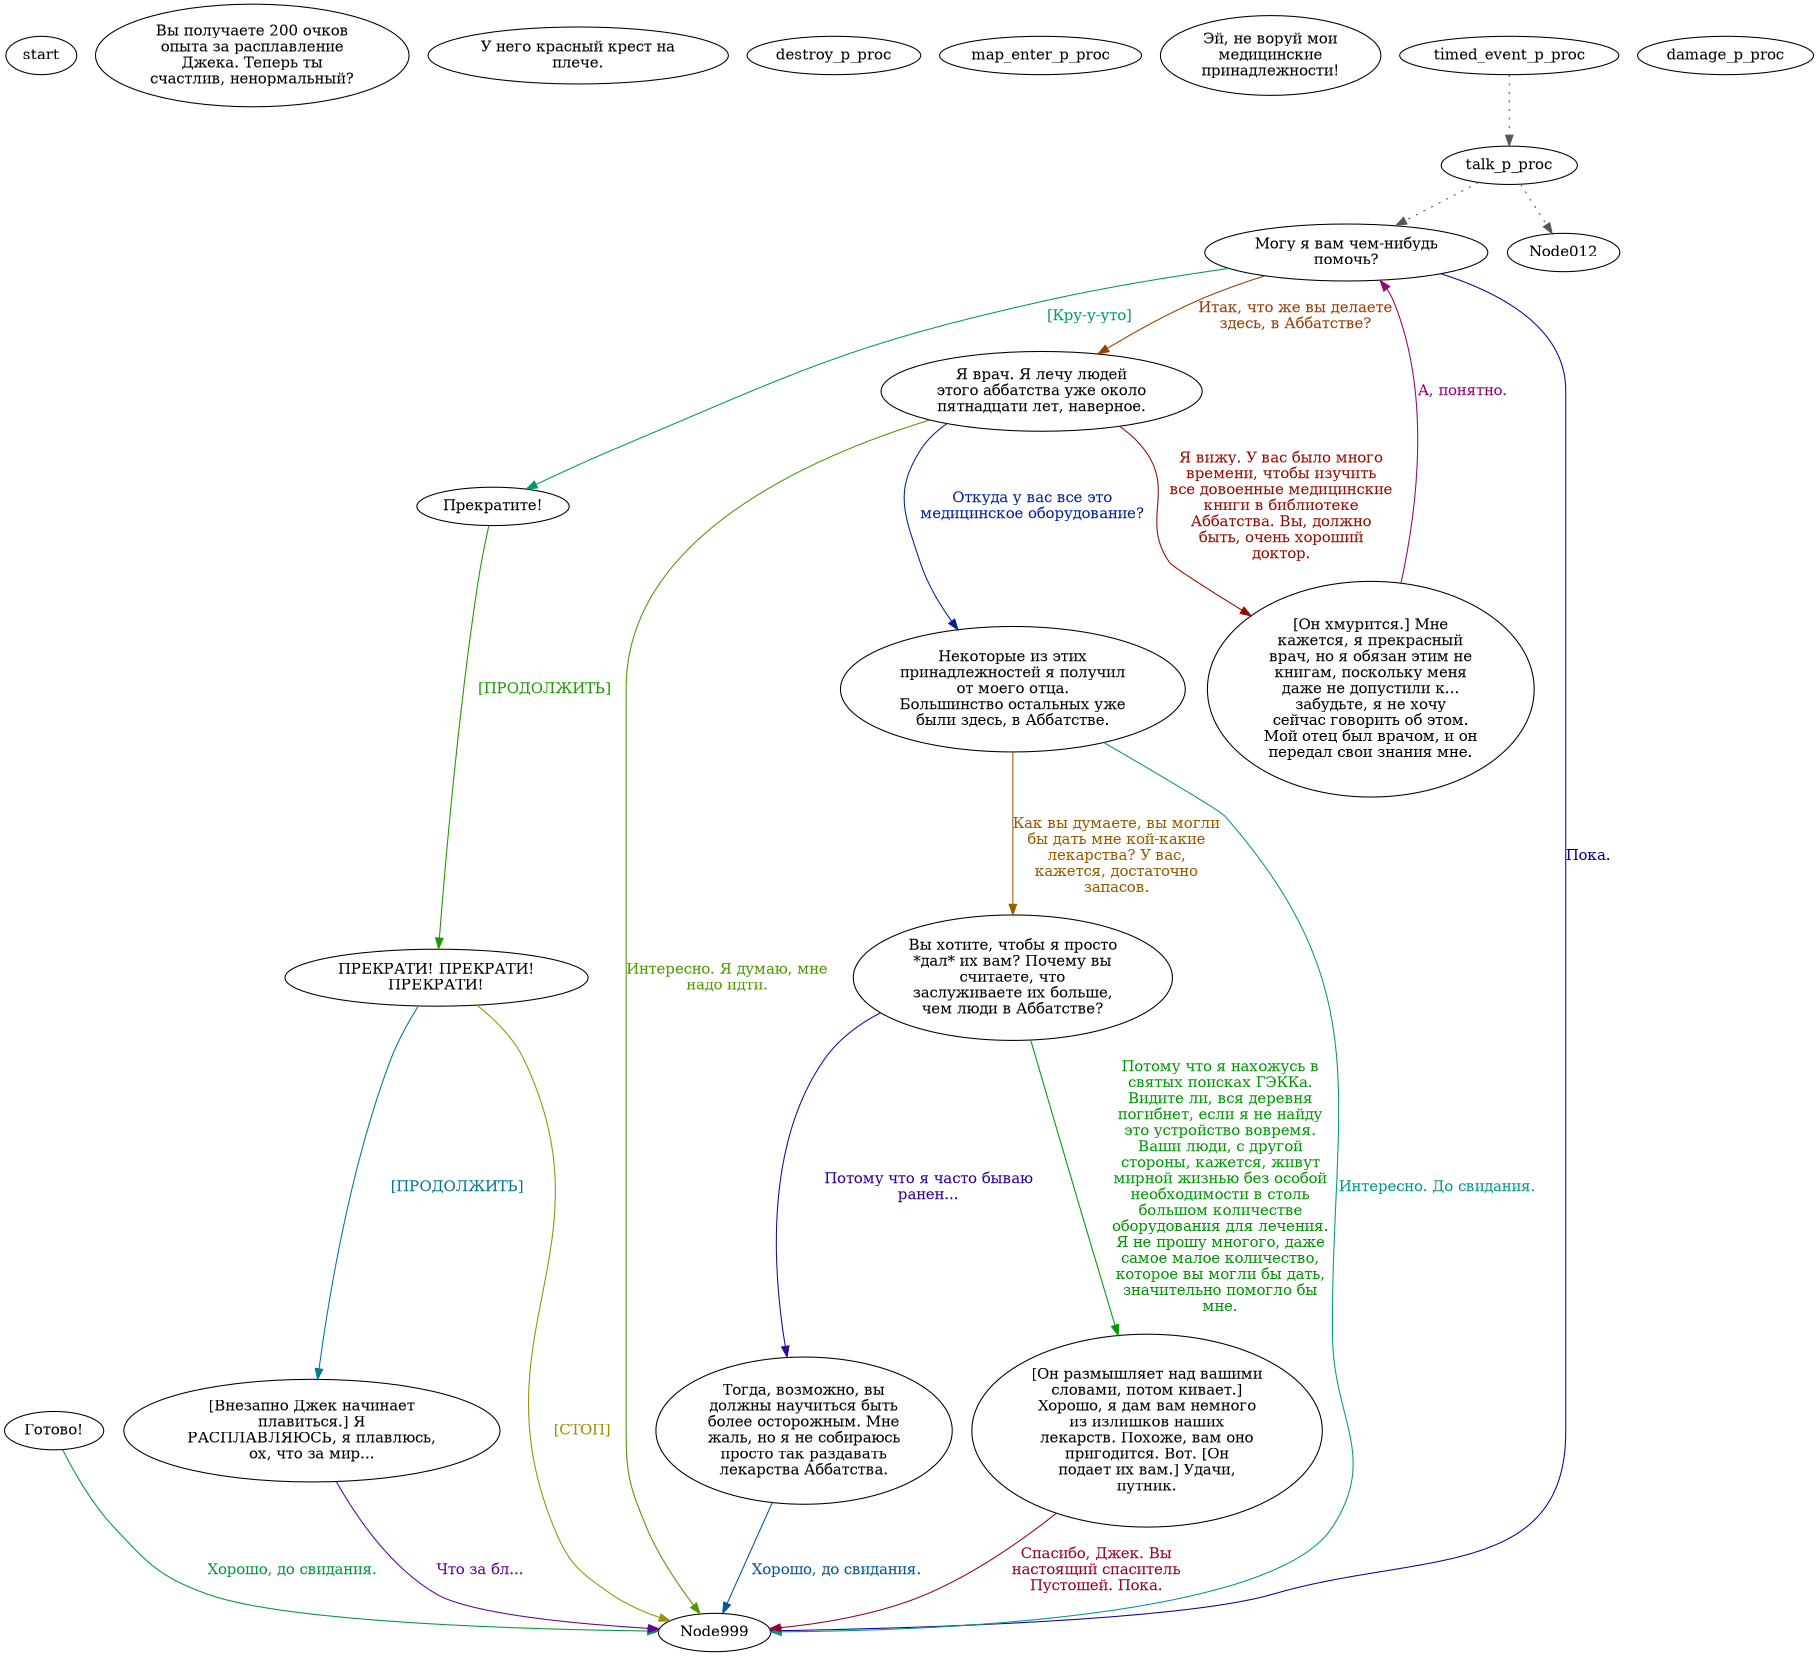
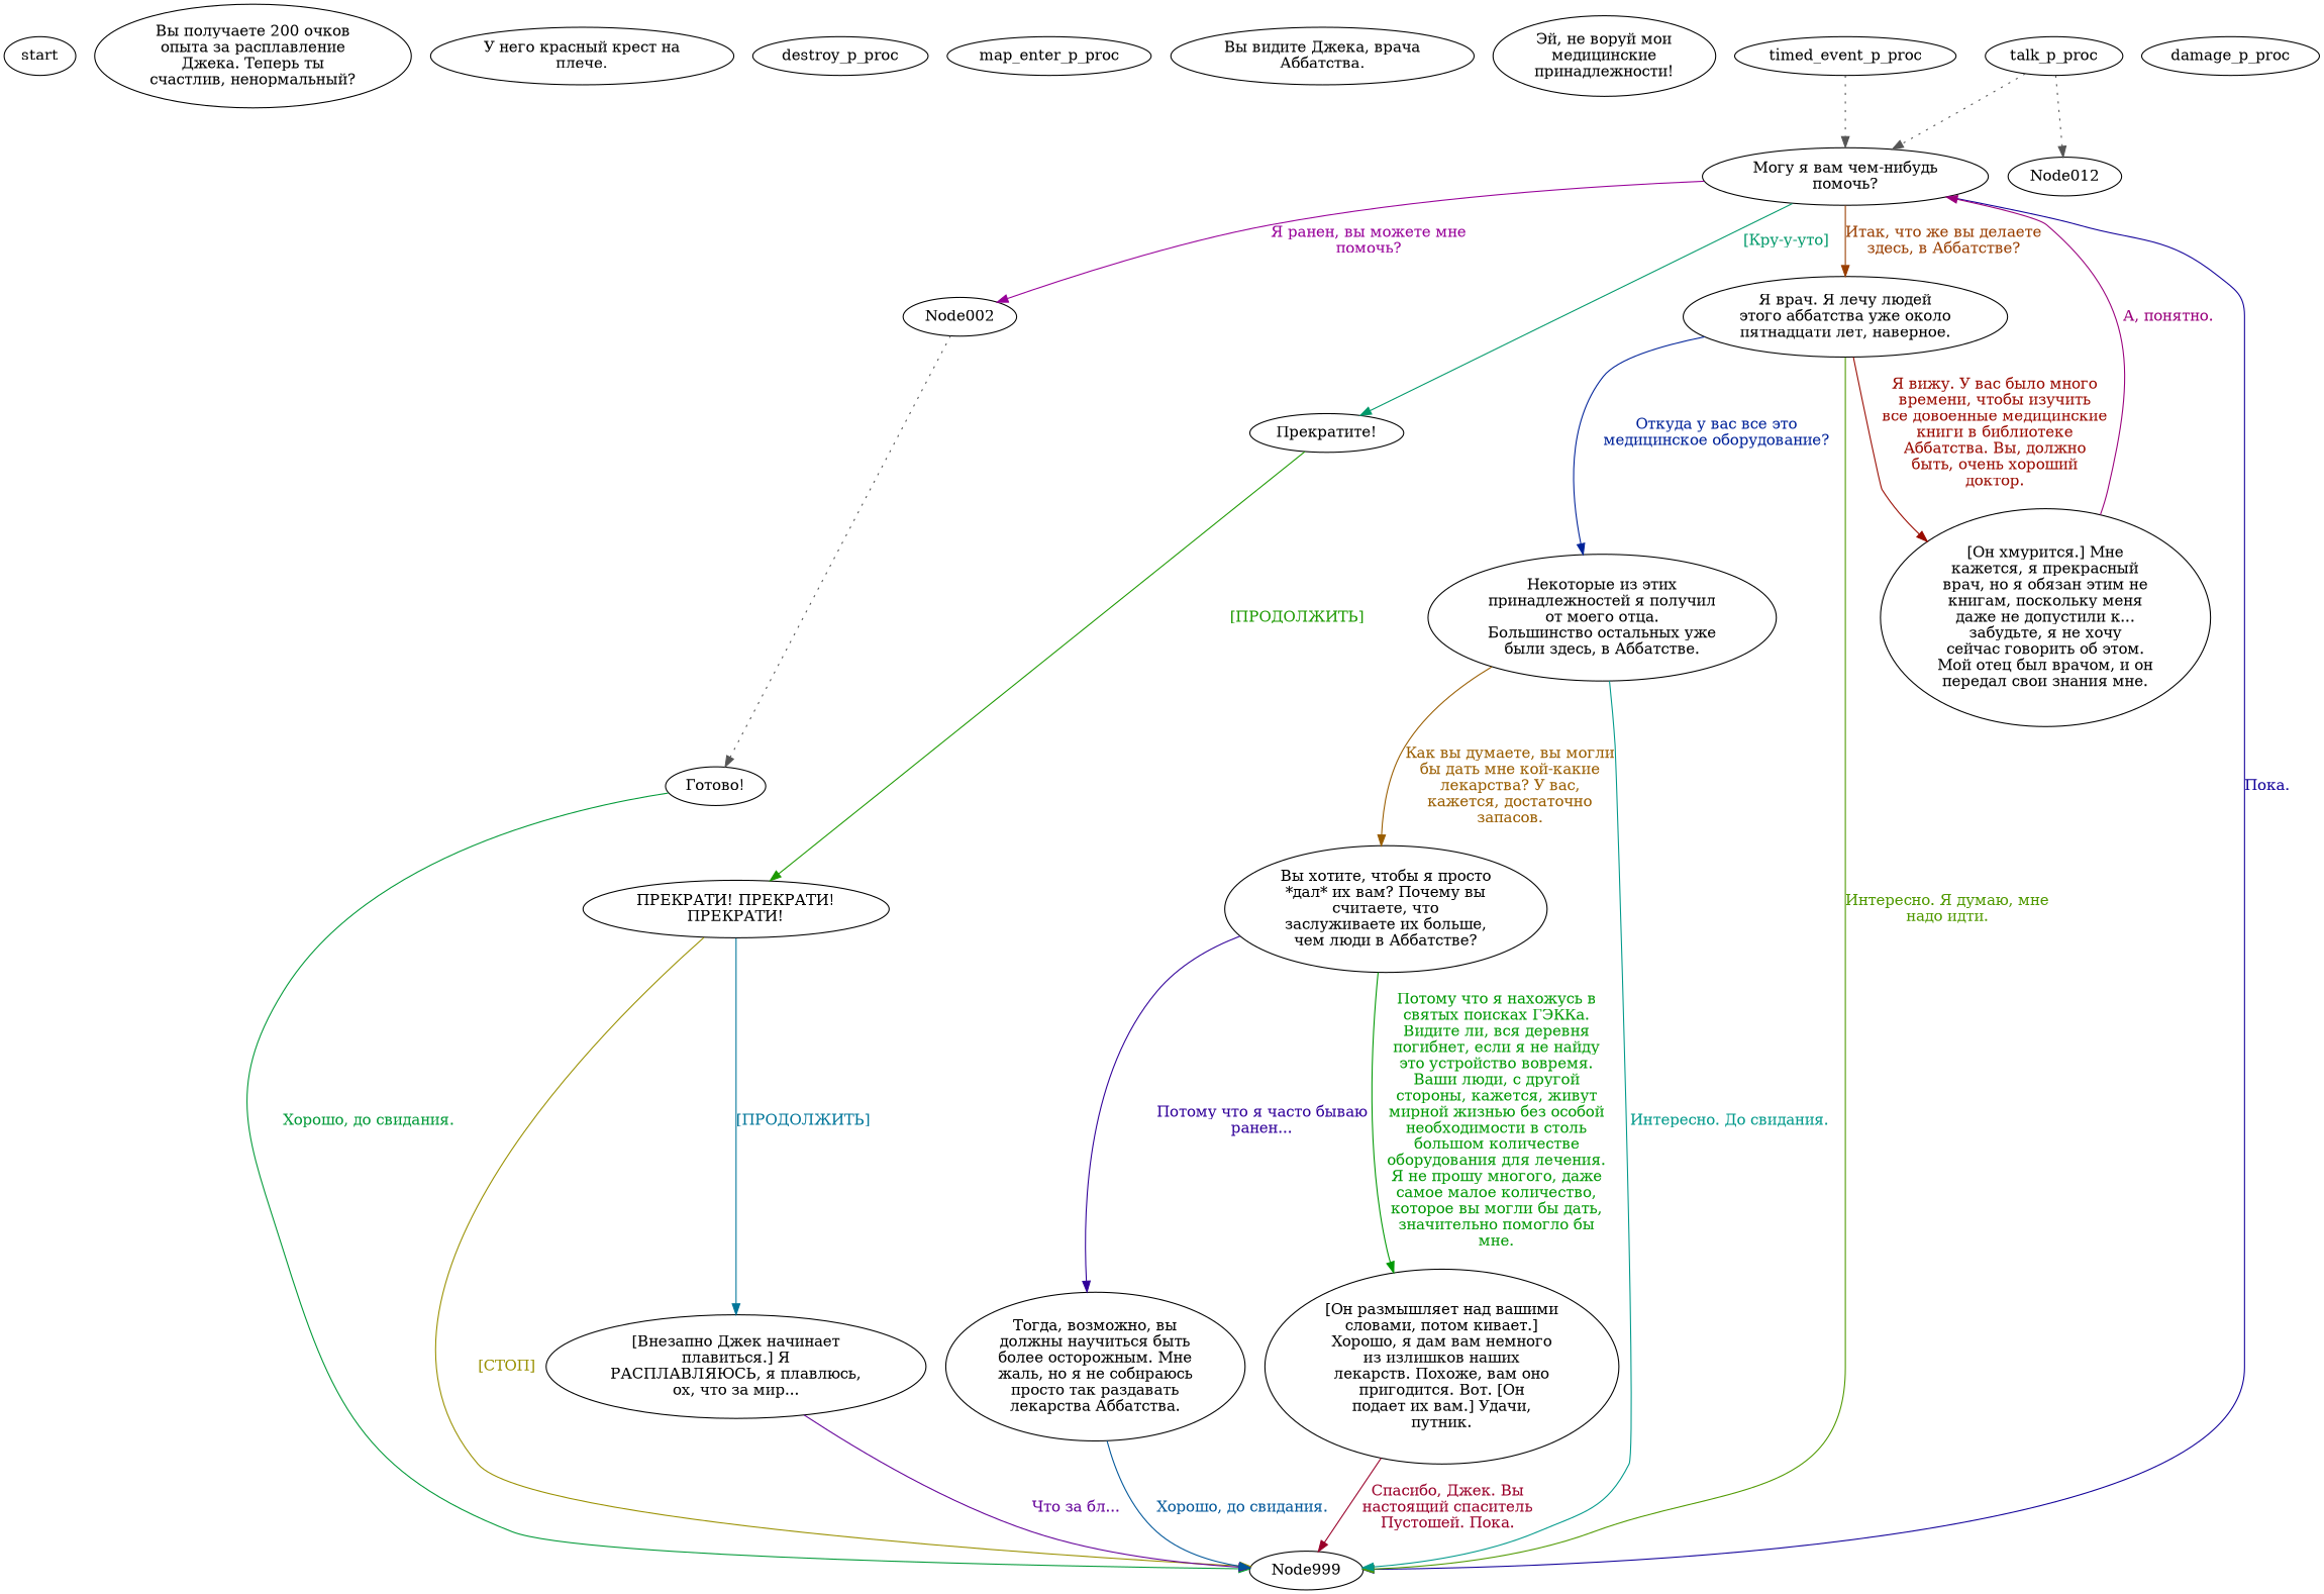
  digraph {
    node [color="#000000" fillcolor="#FFFFFF" style=filled]
    edge [color="#555555"]
    start
    n2 [label="Вы получаете 200 очков\nопыта за расплавление\nДжека. Теперь ты\nсчастлив, ненормальный?"]
    n3 [label="У него красный крест на\nплече."]
    destroy_p_proc
    map_enter_p_proc
+   n6 [label="Вы видите Джека, врача\nАббатства."]
    n7 [label="Эй, не воруй мои\nмедицинские\nпринадлежности!"]
    n8 [label="Могу я вам чем-нибудь\nпомочь?"]
    timed_event_p_proc
+   Node002
    n11 [label="Прекратите!"]
    n12 [label="Я врач. Я лечу людей\nэтого аббатства уже около\nпятнадцати лет, наверное."]
    Node999
    n14 [label="Готово!"]
    n15 [label="ПРЕКРАТИ! ПРЕКРАТИ!\nПРЕКРАТИ!"]
    n16 [label="[Он хмурится.] Мне\nкажется, я прекрасный\nврач, но я обязан этим не\nкнигам, поскольку меня\nдаже не допустили к...\nзабудьте, я не хочу\nсейчас говорить об этом.\nМой отец был врачом, и он\nпередал свои знания мне."]
    n17 [label="Некоторые из этих\nпринадлежностей я получил\nот моего отца.\nБольшинство остальных уже\nбыли здесь, в Аббатстве."]
    talk_p_proc
    Node012
    n20 [label="[Внезапно Джек начинает\nплавиться.] Я\nРАСПЛАВЛЯЮСЬ, я плавлюсь,\nох, что за мир..."]
    n21 [label="Вы хотите, чтобы я просто\n*дал* их вам? Почему вы\nсчитаете, что\nзаслуживаете их больше,\nчем люди в Аббатстве?"]
    n22 [label="Тогда, возможно, вы\nдолжны научиться быть\nболее осторожным. Мне\nжаль, но я не собираюсь\nпросто так раздавать\nлекарства Аббатства."]
    n23 [label="[Он размышляет над вашими\nсловами, потом кивает.]\nХорошо, я дам вам немного\nиз излишков наших\nлекарств. Похоже, вам оно\nпригодится. Вот. [Он\nподает их вам.] Удачи,\nпутник."]
    damage_p_proc
+   n8 -> Node002 [color="#970099" fontcolor="#970099" label="Я ранен, вы можете мне\nпомочь?"]
    n8 -> n11 [color="#00996A" fontcolor="#00996A" label="[Кру-у-уто]"]
    n8 -> n12 [color="#993D00" fontcolor="#993D00" label="Итак, что же вы делаете\nздесь, в Аббатстве?"]
    n8 -> Node999 [color="#110099" fontcolor="#110099" label="Пока."]
-   timed_event_p_proc -> talk_p_proc [style=dotted]
+   timed_event_p_proc -> n8 [style=dotted]
+   Node002 -> n14 [style=dotted]
    n11 -> n15 [color="#1C9900" fontcolor="#1C9900" label="[ПРОДОЛЖИТЬ]"]
    n12 -> Node999 [color="#4F9900" fontcolor="#4F9900" label="Интересно. Я думаю, мне\nнадо идти."]
    n12 -> n16 [color="#990A00" fontcolor="#990A00" label="Я вижу. У вас было много\nвремени, чтобы изучить\nвсе довоенные медицинские\nкниги в библиотеке\nАббатства. Вы, должно\nбыть, очень хороший\nдоктор."]
    n12 -> n17 [color="#002299" fontcolor="#002299" label="Откуда у вас все это\nмедицинское оборудование?"]
    n14 -> Node999 [color="#009937" fontcolor="#009937" label="Хорошо, до свидания."]
    n15 -> Node999 [color="#999000" fontcolor="#999000" label="[СТОП]"]
    n15 -> n20 [color="#007599" fontcolor="#007599" label="[ПРОДОЛЖИТЬ]"]
    n16 -> n8 [color="#99007C" fontcolor="#99007C" label="А, понятно."]
    n17 -> Node999 [color="#00998A" fontcolor="#00998A" label="Интересно. До свидания."]
    n17 -> n21 [color="#995D00" fontcolor="#995D00" label="Как вы думаете, вы могли\nбы дать мне кой-какие\nлекарства? У вас,\nкажется, достаточно\nзапасов."]
    talk_p_proc -> n8 [style=dotted]
    talk_p_proc -> Node012 [style=dotted]
    n20 -> Node999 [color="#630099" fontcolor="#630099" label="Что за бл..."]
    n21 -> n22 [color="#300099" fontcolor="#300099" label="Потому что я часто бываю\nранен..."]
    n21 -> n23 [color="#009904" fontcolor="#009904" label="Потому что я нахожусь в\nсвятых поисках ГЭККа.\nВидите ли, вся деревня\nпогибнет, если я не найду\nэто устройство вовремя.\nВаши люди, с другой\nстороны, кажется, живут\nмирной жизнью без особой\nнеобходимости в столь\nбольшом количестве\nоборудования для лечения.\nЯ не прошу многого, даже\nсамое малое количество,\nкоторое вы могли бы дать,\nзначительно помогло бы\nмне."]
    n22 -> Node999 [color="#005699" fontcolor="#005699" label="Хорошо, до свидания."]
    n23 -> Node999 [color="#990029" fontcolor="#990029" label="Спасибо, Джек. Вы\nнастоящий спаситель\nПустошей. Пока."]
  }
